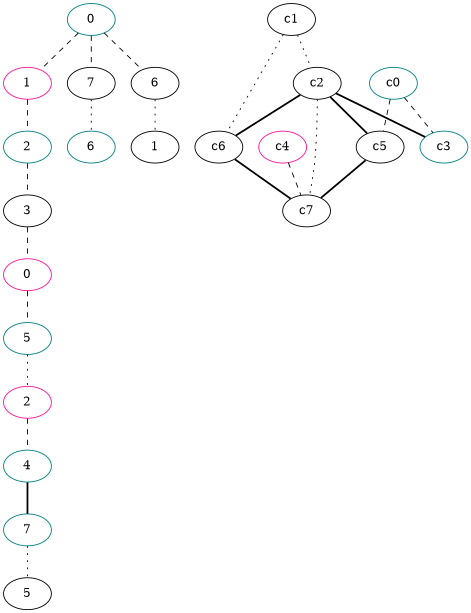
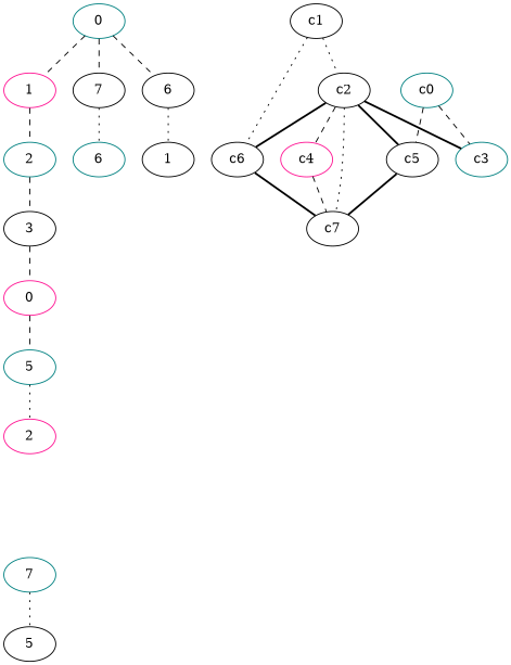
  graph {
    node [color=black]
    edge [style=dashed]
    n1 [color=teal label=0]
    n2 [color=deeppink label=1]
    n3 [label=7]
    n4 [label=6]
    n5 [color=teal label=2]
    n6 [color=teal label=6]
    n7 [label=1]
    n8 [label=3]
    n9 [color=deeppink label=0]
    n10 [color=teal label=5]
    n11 [color=deeppink label=2]
-   n12 [color=teal label=4]
    n13 [color=teal label=7]
    n14 [label=5]
    c0 [color=teal]
    c3 [color=teal]
    c5
    c1
    c6
    c2
    c7
    c4 [color=deeppink]
    n1 -- n2
    n1 -- n3
    n1 -- n4
    n2 -- n5
    n3 -- n6 [style=dotted]
    n4 -- n7 [style=dotted]
    n5 -- n8
    n8 -- n9
    n9 -- n10
    n10 -- n11 [style=dotted]
-   n11 -- n12
-   n12 -- n13 [style=bold]
    n13 -- n14 [style=dotted]
    c0 -- c3
    c0 -- c5
    c5 -- c7 [style=bold]
    c1 -- c6 [style=dotted]
    c1 -- c2 [style=dotted]
    c6 -- c7 [style=bold]
    c2 -- c3 [style=bold]
    c2 -- c5 [style=bold]
    c2 -- c6 [style=bold]
    c2 -- c7 [style=dotted]
+   c2 -- c4
    c4 -- c7
  }
